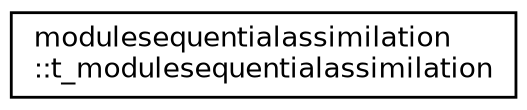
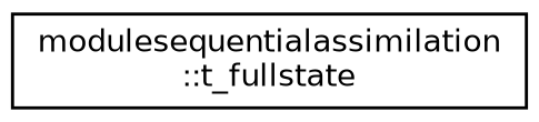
  digraph {
    rankdir=TB
-   n1 [color=black fillcolor=white fontname=Helvetica fontsize=10 height=0.2 label="modulesequentialassimilation\l::t_modulesequentialassimilation" shape=record style=filled width=0.4]
+   n1 [color=black fillcolor=white fontname=Helvetica fontsize=10 height=0.2 label="modulesequentialassimilation\l::t_fullstate" shape=record style=filled width=0.4]
  }
